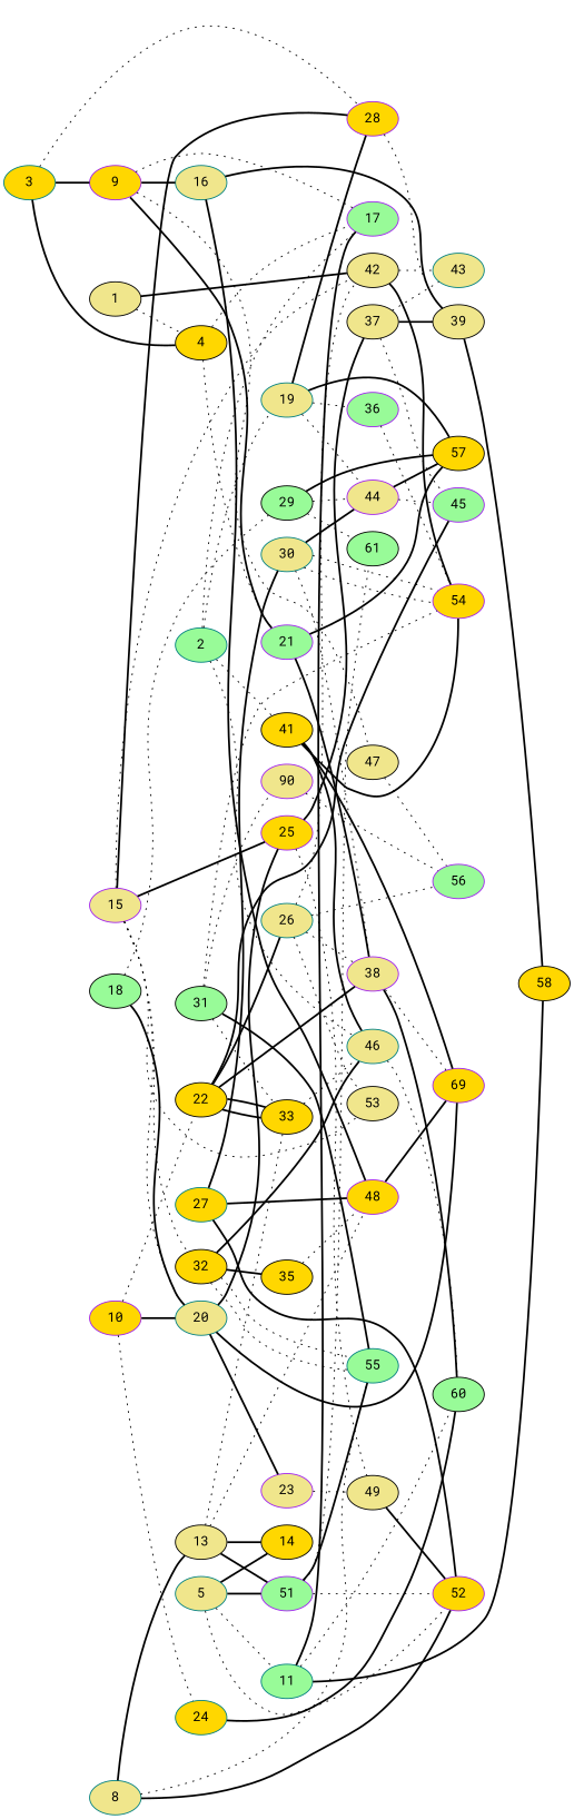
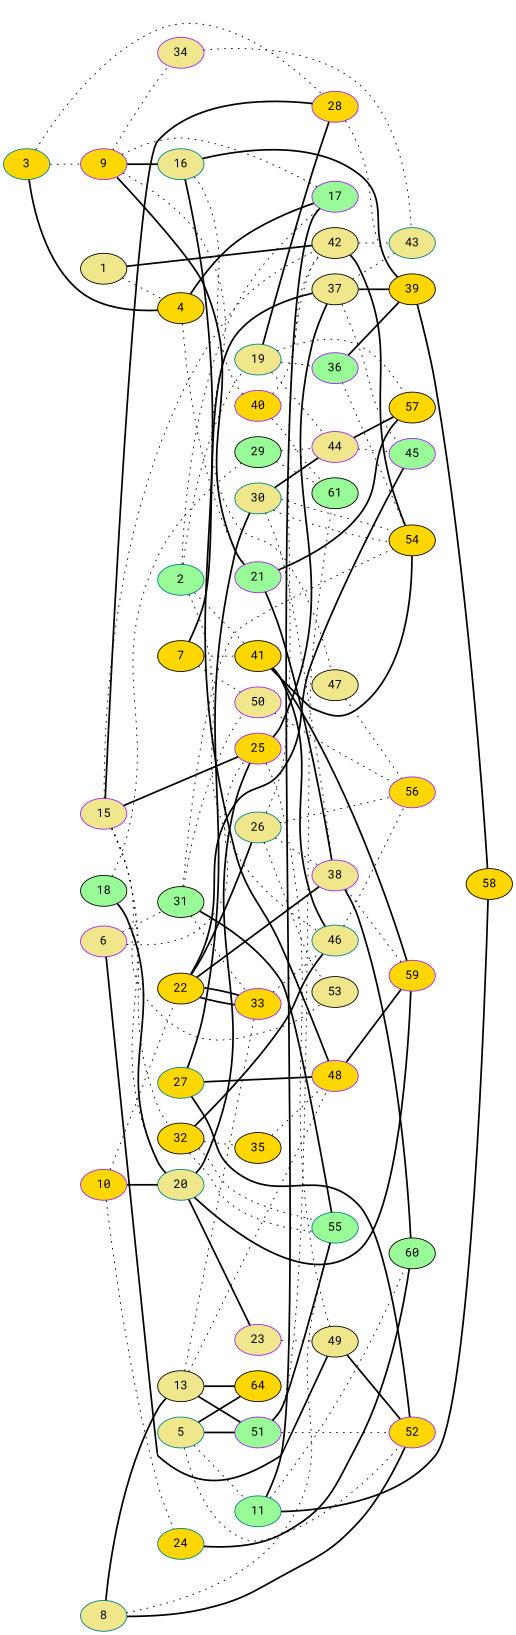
  graph {
    fontname="Roboto Mono"
    rankdir=LR
    node [color=black fillcolor=khaki fontname="Roboto Mono" style=filled]
    edge [fontname="Roboto Mono" style=dotted]
    4 [fillcolor=gold]
    1
    42
    17 [color=purple fillcolor=palegreen]
    21 [color=purple fillcolor=palegreen]
-   54 [color=purple fillcolor=gold]
+   54 [fillcolor=gold]
    43 [color=teal]
    2 [color=teal fillcolor=palegreen]
    19 [color=teal]
    41 [fillcolor=gold]
    46 [color=teal]
    28 [color=purple fillcolor=gold]
    36 [color=purple fillcolor=palegreen]
    44 [color=purple]
    57 [fillcolor=gold]
-   59 [color=purple fillcolor=gold label=69]
+   59 [color=purple fillcolor=gold]
    60 [fillcolor=palegreen]
    3 [color=teal fillcolor=gold]
    9 [color=purple fillcolor=gold]
    16 [color=teal]
+   34 [color=purple]
    47
-   39
+   39 [fillcolor=gold]
    38 [color=purple]
    5 [color=teal]
    11 [color=teal fillcolor=palegreen]
-   14 [fillcolor=gold]
+   14 [fillcolor=gold label=64]
    51 [color=purple fillcolor=palegreen]
    52 [color=purple fillcolor=gold]
    58 [fillcolor=gold]
    55 [color=teal fillcolor=palegreen]
    61 [fillcolor=palegreen]
+   6 [color=purple]
    25 [color=purple fillcolor=gold]
    31 [fillcolor=palegreen]
    49
    37
-   50 [color=purple label=90]
-   33 [fillcolor=gold]
+   50 [color=purple]
+   33 [color=purple fillcolor=gold]
+   7 [fillcolor=gold]
    45 [color=purple fillcolor=palegreen]
-   56 [color=purple fillcolor=palegreen]
+   56 [color=purple fillcolor=gold]
    8 [color=teal]
    13
    48 [color=purple fillcolor=gold]
+   40 [color=purple fillcolor=gold]
    10 [color=purple fillcolor=gold]
    20 [color=teal]
    22 [fillcolor=gold]
    24 [color=teal fillcolor=gold]
    23 [color=purple]
    26 [color=teal]
    15 [color=purple]
    32 [fillcolor=gold]
    53
    35 [fillcolor=gold]
    18 [fillcolor=palegreen]
    29 [fillcolor=palegreen]
    27 [color=teal fillcolor=gold]
    30 [color=teal]
-   4 -- 17
+   4 -- 17 [style=bold]
    4 -- 21
    1 -- 4
    1 -- 42 [style=bold]
    42 -- 54 [style=bold]
    42 -- 43
    21 -- 57 [style=bold]
    21 -- 38 [style=bold]
    2 -- 17
    2 -- 19
    2 -- 41
    2 -- 46
    19 -- 28 [style=bold]
    19 -- 36
    19 -- 44
-   19 -- 57 [style=bold]
+   19 -- 57
    41 -- 54 [style=bold]
    41 -- 46 [style=bold]
    41 -- 59 [style=bold]
-   46 -- 60
+   46 -- 56
    28 -- 39
    36 -- 54
+   36 -- 39 [style=bold]
    44 -- 57 [style=bold]
    44 -- 45
    3 -- 4 [style=bold]
    3 -- 28
-   3 -- 9 [style=bold]
+   3 -- 9
    9 -- 17
    9 -- 21 [style=bold]
    9 -- 16 [style=bold]
+   9 -- 34
    9 -- 47
    16 -- 39 [style=bold]
    16 -- 48 [style=bold]
+   16 -- 40
+   34 -- 43
    47 -- 56
    39 -- 58 [style=bold]
    38 -- 59
    38 -- 60 [style=bold]
    5 -- 11
    5 -- 14 [style=bold]
    5 -- 51 [style=bold]
    5 -- 52
    11 -- 17 [style=bold]
    11 -- 60
    11 -- 58 [style=bold]
    51 -- 52
    51 -- 55 [style=bold]
    51 -- 61
+   6 -- 25
+   6 -- 31
+   6 -- 49 [style=bold]
    25 -- 49
    25 -- 37 [style=bold]
    31 -- 54
    31 -- 55 [style=bold]
    31 -- 50
    31 -- 33
    49 -- 52 [style=bold]
    37 -- 43
    37 -- 39 [style=bold]
    37 -- 45
    50 -- 56
    33 -- 46
+   7 -- 41
+   7 -- 37 [style=bold]
+   7 -- 50
    8 -- 52 [style=bold]
    8 -- 55
    8 -- 13 [style=bold]
    13 -- 14 [style=bold]
    13 -- 51 [style=bold]
    13 -- 33
    13 -- 48
    48 -- 59 [style=bold]
+   40 -- 42
+   40 -- 61
    10 -- 20 [style=bold]
    10 -- 22
    10 -- 24
    20 -- 59 [style=bold]
    20 -- 25 [style=bold]
    20 -- 23 [style=bold]
    22 -- 38 [style=bold]
    22 -- 33 [style=bold]
    22 -- 33 [style=bold]
    22 -- 45 [style=bold]
    22 -- 26 [style=bold]
    24 -- 60 [style=bold]
    23 -- 49
    26 -- 42
    26 -- 38
    26 -- 56
    26 -- 53
    15 -- 42
    15 -- 28 [style=bold]
    15 -- 25 [style=bold]
    15 -- 20
    15 -- 32
    15 -- 53
    32 -- 46 [style=bold]
    32 -- 55
    32 -- 55
-   32 -- 35 [style=bold]
+   32 -- 35
    35 -- 48
    18 -- 20 [style=bold]
    18 -- 29
    29 -- 44
-   29 -- 57 [style=bold]
    29 -- 61
    27 -- 52 [style=bold]
    27 -- 48 [style=bold]
    27 -- 30 [style=bold]
    30 -- 54
    30 -- 54
    30 -- 44 [style=bold]
    30 -- 38
  }
